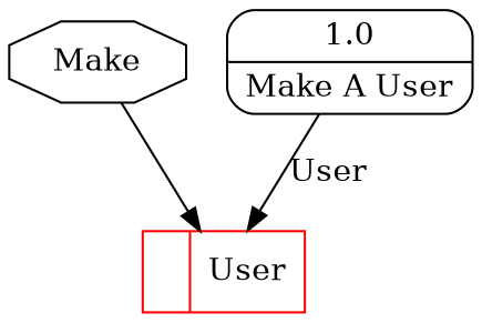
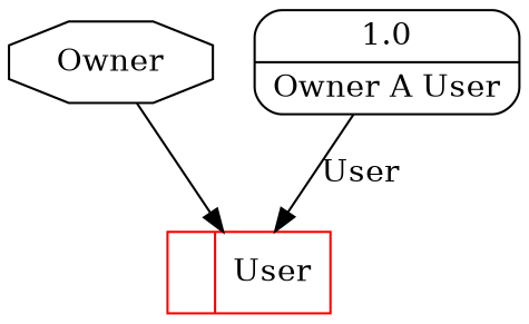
  digraph {
    n1 [color=red label="<f0>  |<f1> User " shape=record]
-   n2 [label=Make shape=octagon]
-   n3 [label="{<f0> 1.0|<f1> Make A User }" shape=Mrecord]
+   n2 [label=Owner shape=octagon]
+   n3 [label="{<f0> 1.0|<f1> Owner A User }" shape=Mrecord]
    n2 -> n1
    n3 -> n1 [label=User]
  }
